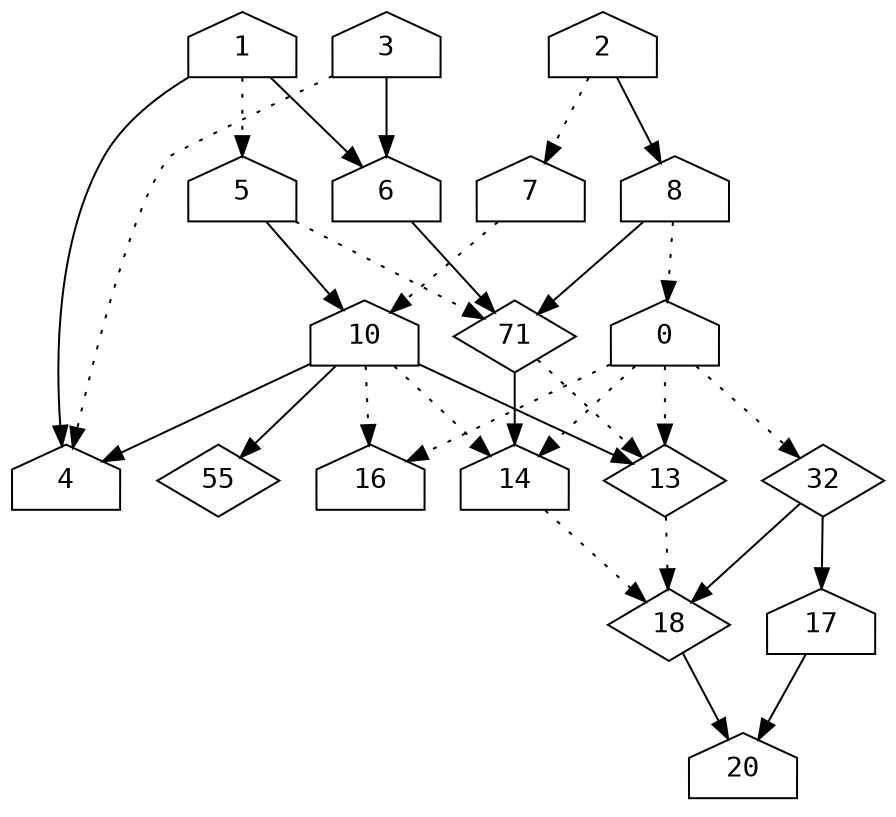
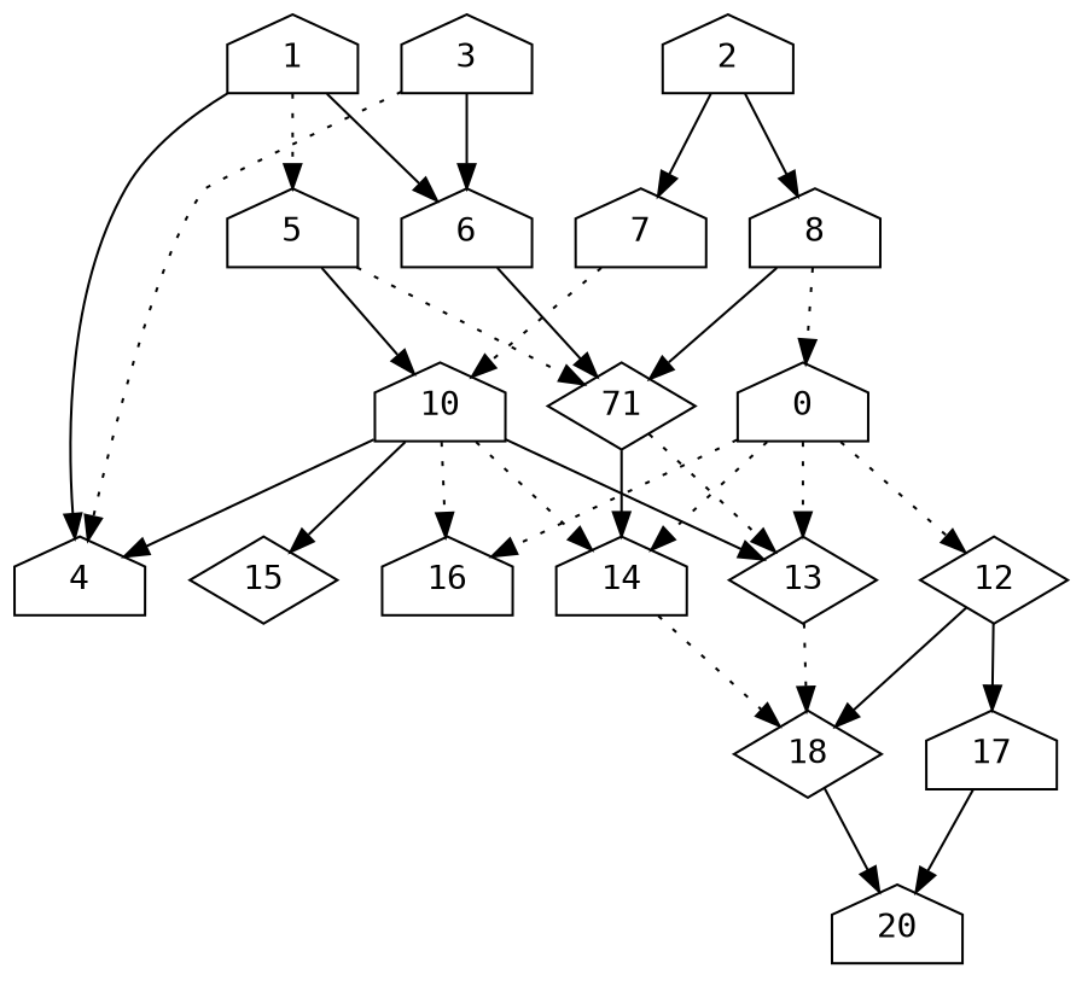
  digraph {
    fontname="DejaVu Sans Mono"
    node [alpha=0.05 fontname="DejaVu Sans Mono" shape=house]
    edge [fontname="DejaVu Sans Mono" style=solid]
    1 [alpha=0.07 expect_size=6707200]
    4 [alpha=0.17 expect_size=8252416]
    5 [alpha=0.16 expect_size=25903104]
    6 [alpha=0.06 expect_size=34627584]
    10 [alpha=0.02 expect_size=39982080]
    n6 [expect_size=10280960 label=71 shape=diamond]
    13 [alpha=0.12 expect_size=31327232 shape=diamond]
    14 [expect_size=30434304]
    16 [alpha=0.12 expect_size=13608960]
-   15 [alpha=0.15 expect_size=22546432 shape=diamond label=55]
+   15 [alpha=0.15 expect_size=22546432 shape=diamond]
    2 [alpha=0.02 expect_size=10826752]
    7 [alpha=0.20 expect_size=30512128]
    8 [alpha=0.03 expect_size=8898560]
    n14 [alpha=0.00 expect_size=27983872 label=0]
-   12 [expect_size=27698176 shape=diamond label=32]
+   12 [expect_size=27698176 shape=diamond]
    3 [alpha=0.20 expect_size=29129728]
    18 [alpha=0.03 expect_size=25763840 shape=diamond]
    17 [alpha=0.04 expect_size=26777600]
    20 [alpha=0.12 expect_size=34105344]
    1 -> 4
    1 -> 5 [style=dotted]
    1 -> 6
    5 -> 10
    5 -> n6 [style=dotted]
    6 -> n6
    10 -> 4
    10 -> 13
    10 -> 14 [style=dotted]
    10 -> 16 [style=dotted]
    10 -> 15
    n6 -> 13 [style=dotted]
    n6 -> 14
    13 -> 18 [style=dotted]
    14 -> 18 [style=dotted]
-   2 -> 7 [style=dotted]
+   2 -> 7
    2 -> 8
    7 -> 10 [style=dotted]
    8 -> n6
    8 -> n14 [style=dotted]
    n14 -> 13 [style=dotted]
    n14 -> 14 [style=dotted]
    n14 -> 16 [style=dotted]
    n14 -> 12 [style=dotted]
    12 -> 18
    12 -> 17
    3 -> 4 [style=dotted]
    3 -> 6
    18 -> 20
    17 -> 20
  }
